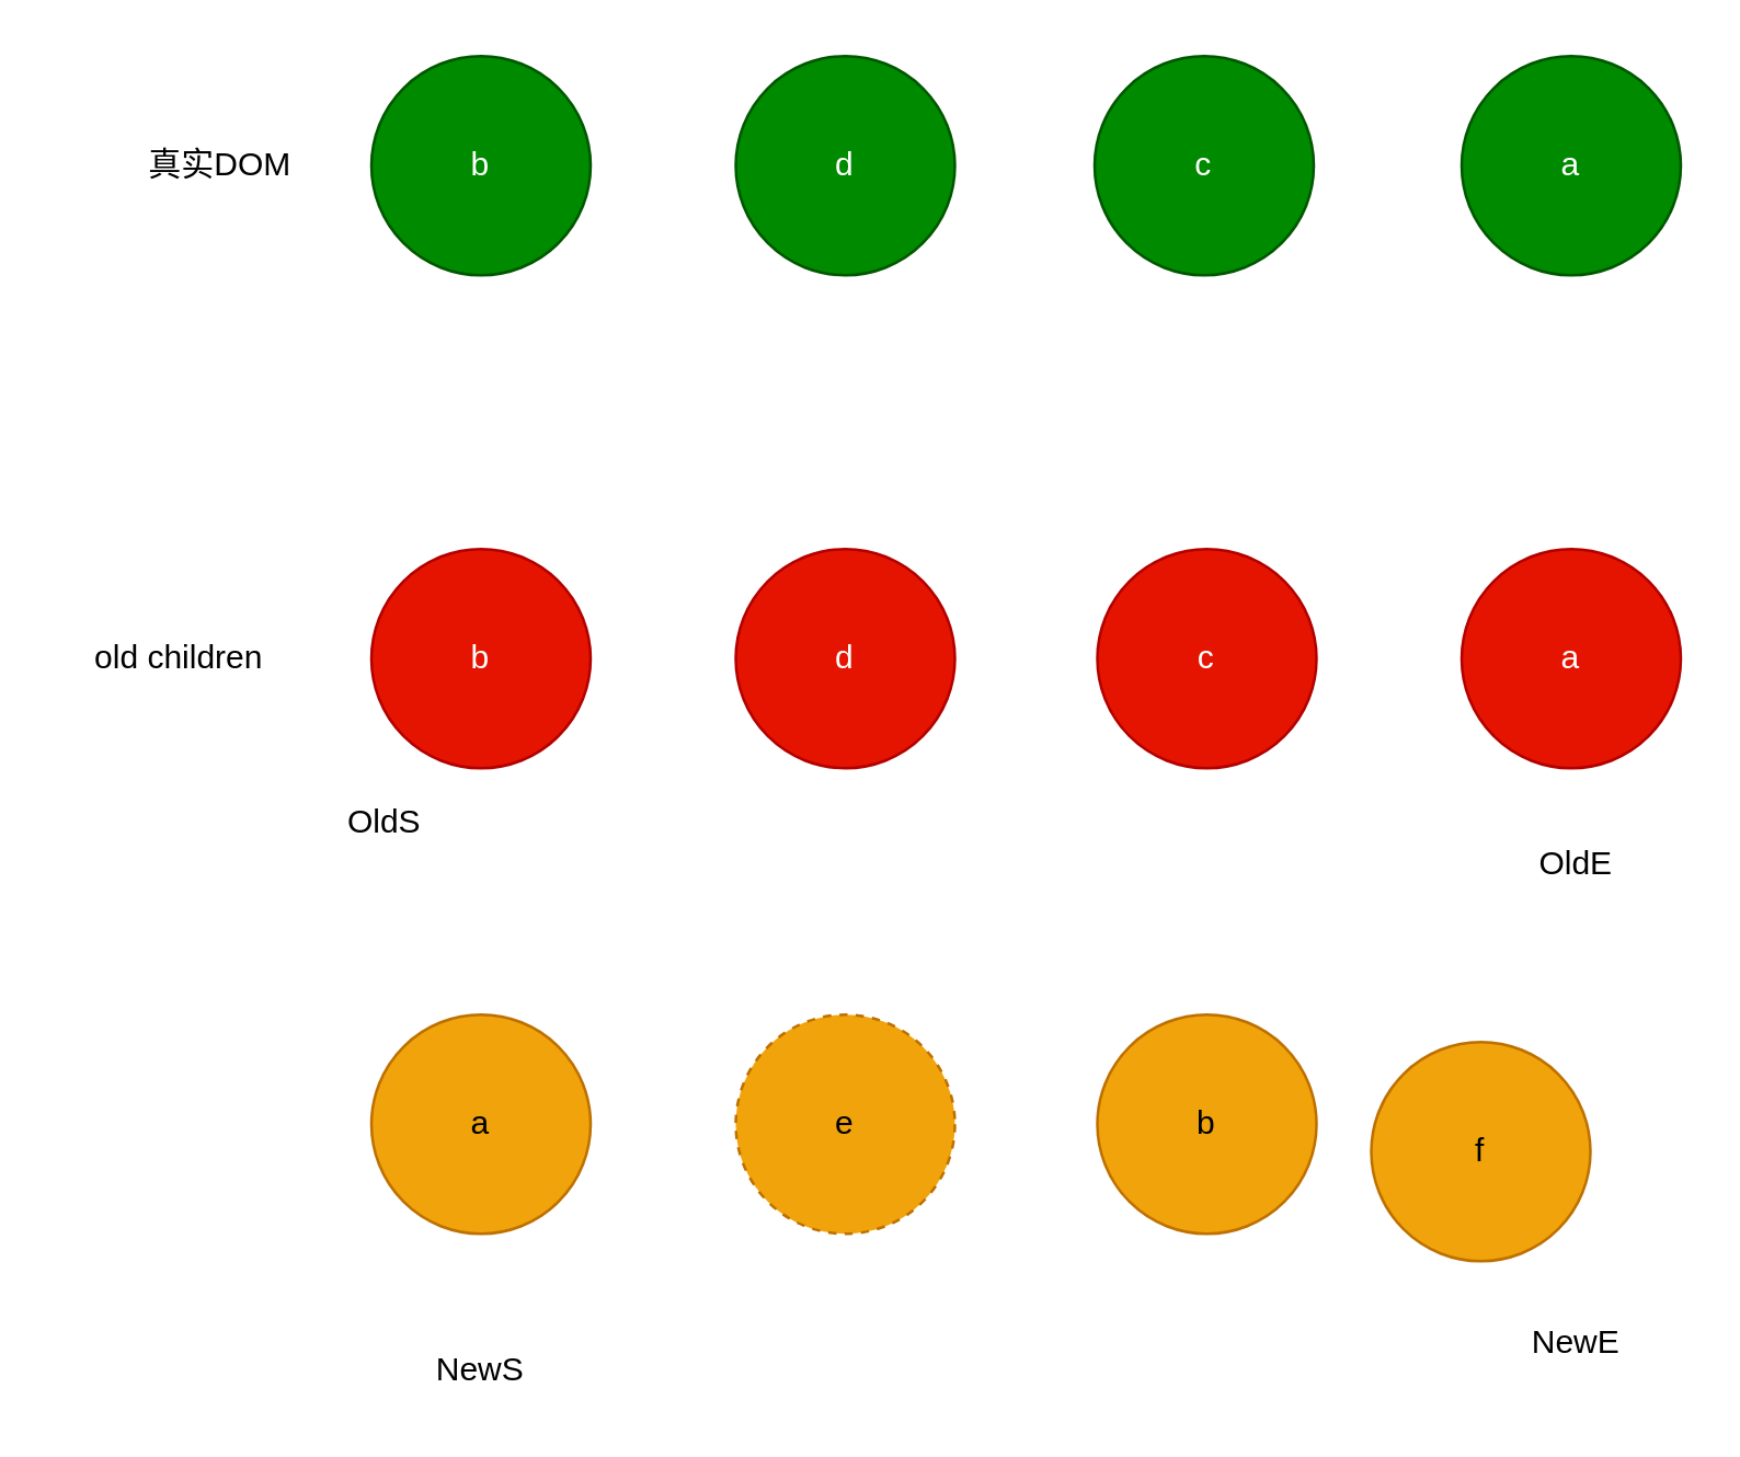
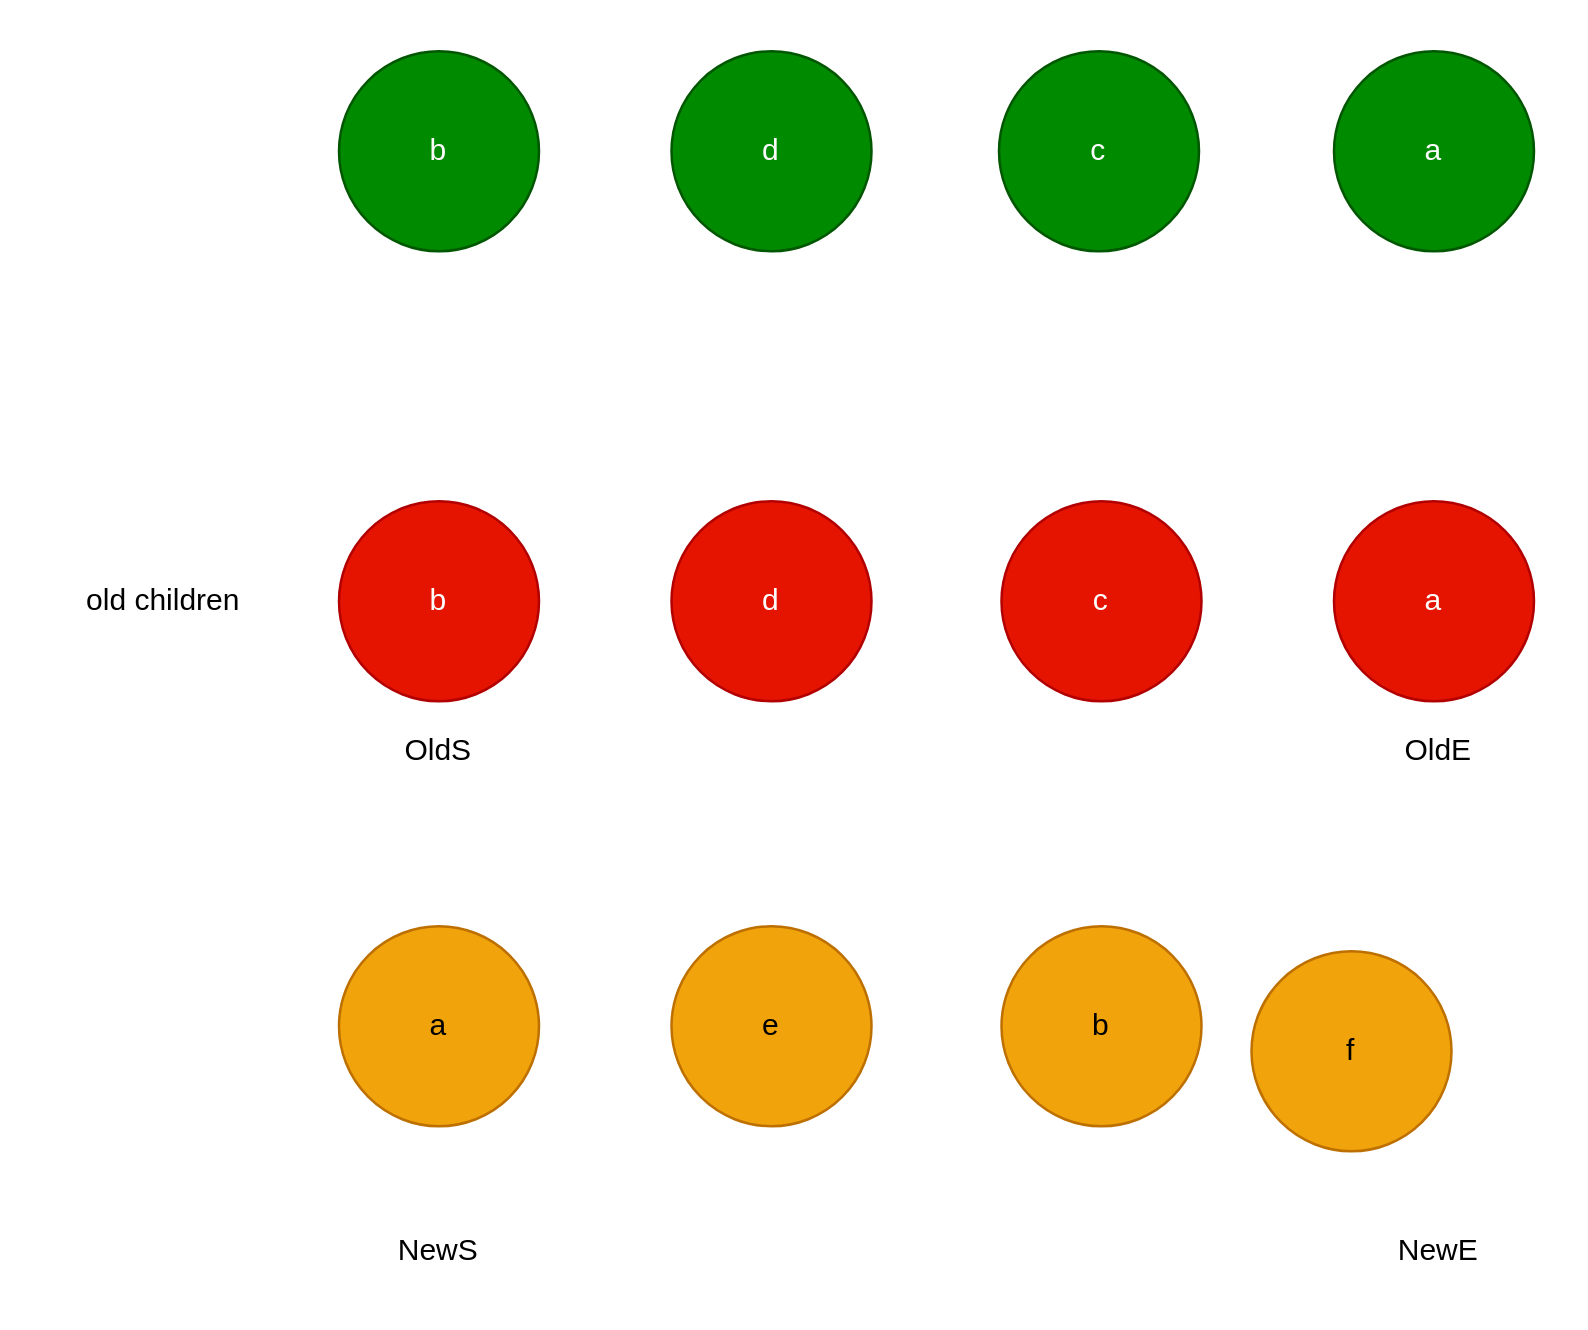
  <mxCell id="0" />
  <mxCell id="1" parent="0" />
  <mxCell id="2" value="b" style="ellipse;whiteSpace=wrap;html=1;aspect=fixed;fillColor=#e51400;strokeColor=#B20000;fontColor=#ffffff;" parent="1" vertex="1"><mxGeometry x="135" y="200" width="80" height="80" as="geometry" /></mxCell>
  <mxCell id="3" value="a" style="ellipse;whiteSpace=wrap;html=1;aspect=fixed;fillColor=#e51400;strokeColor=#B20000;fontColor=#ffffff;" parent="1" vertex="1"><mxGeometry x="533" y="200" width="80" height="80" as="geometry" /></mxCell>
  <mxCell id="4" value="d" style="ellipse;whiteSpace=wrap;html=1;aspect=fixed;fillColor=#e51400;strokeColor=#B20000;fontColor=#ffffff;" parent="1" vertex="1"><mxGeometry x="268" y="200" width="80" height="80" as="geometry" /></mxCell>
  <mxCell id="5" value="c" style="ellipse;whiteSpace=wrap;html=1;aspect=fixed;fillColor=#e51400;strokeColor=#B20000;fontColor=#ffffff;" parent="1" vertex="1"><mxGeometry x="400" y="200" width="80" height="80" as="geometry" /></mxCell>
  <mxCell id="6" value="b" style="ellipse;whiteSpace=wrap;html=1;aspect=fixed;fillColor=#008a00;strokeColor=#005700;fontColor=#ffffff;" parent="1" vertex="1"><mxGeometry x="135" y="20" width="80" height="80" as="geometry" /></mxCell>
  <mxCell id="7" value="d" style="ellipse;whiteSpace=wrap;html=1;aspect=fixed;fillColor=#008a00;strokeColor=#005700;fontColor=#ffffff;" parent="1" vertex="1"><mxGeometry x="268" y="20" width="80" height="80" as="geometry" /></mxCell>
  <mxCell id="8" value="c" style="ellipse;whiteSpace=wrap;html=1;aspect=fixed;fillColor=#008a00;strokeColor=#005700;fontColor=#ffffff;" parent="1" vertex="1"><mxGeometry x="399" y="20" width="80" height="80" as="geometry" /></mxCell>
  <mxCell id="9" value="a" style="ellipse;whiteSpace=wrap;html=1;aspect=fixed;fillColor=#008a00;strokeColor=#005700;fontColor=#ffffff;" parent="1" vertex="1"><mxGeometry x="533" y="20" width="80" height="80" as="geometry" /></mxCell>
  <mxCell id="10" value="a" style="ellipse;whiteSpace=wrap;html=1;aspect=fixed;fillColor=#f0a30a;strokeColor=#BD7000;fontColor=#000000;" parent="1" vertex="1"><mxGeometry x="135" y="370" width="80" height="80" as="geometry" /></mxCell>
- <mxCell id="11" value="e" style="ellipse;whiteSpace=wrap;html=1;aspect=fixed;fillColor=#f0a30a;strokeColor=#BD7000;fontColor=#000000;dashed=1;" parent="1" vertex="1"><mxGeometry x="268" y="370" width="80" height="80" as="geometry" /></mxCell>
+ <mxCell id="11" value="e" style="ellipse;whiteSpace=wrap;html=1;aspect=fixed;fillColor=#f0a30a;strokeColor=#BD7000;fontColor=#000000;" parent="1" vertex="1"><mxGeometry x="268" y="370" width="80" height="80" as="geometry" /></mxCell>
  <mxCell id="12" value="b" style="ellipse;whiteSpace=wrap;html=1;aspect=fixed;fillColor=#f0a30a;strokeColor=#BD7000;fontColor=#000000;" parent="1" vertex="1"><mxGeometry x="400" y="370" width="80" height="80" as="geometry" /></mxCell>
- <mxCell id="13" value="OldS" style="text;html=1;strokeColor=none;fillColor=none;align=center;verticalAlign=middle;whiteSpace=wrap;rounded=0;" parent="1" vertex="1"><mxGeometry x="120" y="290" width="40" height="20" as="geometry" /></mxCell>
- <mxCell id="14" value="OldE" style="text;html=1;strokeColor=none;fillColor=none;align=center;verticalAlign=middle;whiteSpace=wrap;rounded=0;" parent="1" vertex="1"><mxGeometry x="555" y="305" width="40" height="20" as="geometry" /></mxCell>
- <mxCell id="15" value="NewE" style="text;html=1;strokeColor=none;fillColor=none;align=center;verticalAlign=middle;whiteSpace=wrap;rounded=0;" parent="1" vertex="1"><mxGeometry x="555" y="480" width="40" height="20" as="geometry" /></mxCell>
+ <mxCell id="13" value="OldS" style="text;html=1;strokeColor=none;fillColor=none;align=center;verticalAlign=middle;whiteSpace=wrap;rounded=0;" parent="1" vertex="1"><mxGeometry x="155" y="290" width="40" height="20" as="geometry" /></mxCell>
+ <mxCell id="14" value="OldE" style="text;html=1;strokeColor=none;fillColor=none;align=center;verticalAlign=middle;whiteSpace=wrap;rounded=0;" parent="1" vertex="1"><mxGeometry x="555" y="290" width="40" height="20" as="geometry" /></mxCell>
+ <mxCell id="15" value="NewE" style="text;html=1;strokeColor=none;fillColor=none;align=center;verticalAlign=middle;whiteSpace=wrap;rounded=0;" parent="1" vertex="1"><mxGeometry x="555" y="490" width="40" height="20" as="geometry" /></mxCell>
  <mxCell id="16" value="NewS" style="text;html=1;strokeColor=none;fillColor=none;align=center;verticalAlign=middle;whiteSpace=wrap;rounded=0;" parent="1" vertex="1"><mxGeometry x="155" y="490" width="40" height="20" as="geometry" /></mxCell>
  <mxCell id="17" value="f" style="ellipse;whiteSpace=wrap;html=1;aspect=fixed;fillColor=#f0a30a;strokeColor=#BD7000;fontColor=#000000;" parent="1" vertex="1"><mxGeometry x="500" y="380" width="80" height="80" as="geometry" /></mxCell>
- <mxCell id="18" value="真实DOM" style="text;html=1;strokeColor=none;fillColor=none;align=center;verticalAlign=middle;whiteSpace=wrap;rounded=0;" vertex="1" parent="1"><mxGeometry x="45" y="45" width="70" height="30" as="geometry" /></mxCell>
  <mxCell id="19" value="old children" style="text;html=1;strokeColor=none;fillColor=none;align=center;verticalAlign=middle;whiteSpace=wrap;rounded=0;" vertex="1" parent="1"><mxGeometry x="20" y="227.5" width="90" height="25" as="geometry" /></mxCell>
